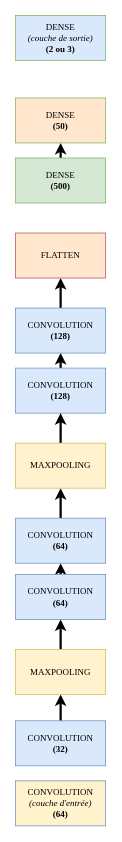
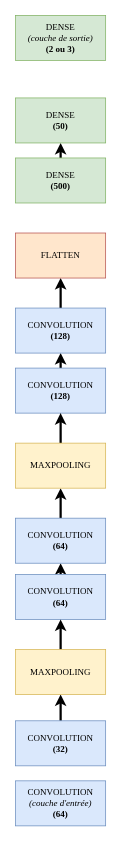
  <mxCell id="0" />
  <mxCell id="1" parent="0" />
- <mxCell id="2" value="&lt;font face=&quot;Iwona&quot;&gt;CONVOLUTION&lt;br&gt;&lt;i&gt;(couche d'entrée)&lt;/i&gt;&lt;br&gt;&lt;b&gt;(64)&lt;/b&gt;&lt;br&gt;&lt;/font&gt;" style="rounded=0;whiteSpace=wrap;html=1;rotation=0;fillColor=#fff2cc;strokeColor=#6c8ebf;" parent="1" vertex="1"><mxGeometry x="20" y="1040" width="120" height="60" as="geometry" /></mxCell>
+ <mxCell id="2" value="&lt;font face=&quot;Iwona&quot;&gt;CONVOLUTION&lt;br&gt;&lt;i&gt;(couche d'entrée)&lt;/i&gt;&lt;br&gt;&lt;b&gt;(64)&lt;/b&gt;&lt;br&gt;&lt;/font&gt;" style="rounded=0;whiteSpace=wrap;html=1;rotation=0;fillColor=#dae8fc;strokeColor=#6c8ebf;" parent="1" vertex="1"><mxGeometry x="20" y="1040" width="120" height="60" as="geometry" /></mxCell>
  <mxCell id="3" style="edgeStyle=orthogonalEdgeStyle;rounded=0;orthogonalLoop=1;jettySize=auto;html=1;exitX=0.5;exitY=0;exitDx=0;exitDy=0;entryX=0.5;entryY=1;entryDx=0;entryDy=0;strokeWidth=3;" parent="1" source="4" target="19" edge="1"><mxGeometry relative="1" as="geometry" /></mxCell>
  <mxCell id="4" value="&lt;span style=&quot;font-family: &amp;#34;iwona&amp;#34;&quot;&gt;CONVOLUTION&lt;/span&gt;&lt;font face=&quot;Iwona&quot;&gt;&lt;br&gt;&lt;b&gt;(32)&lt;/b&gt;&lt;br&gt;&lt;/font&gt;" style="rounded=0;whiteSpace=wrap;html=1;rotation=0;fillColor=#dae8fc;strokeColor=#6c8ebf;" parent="1" vertex="1"><mxGeometry x="20" y="960" width="120" height="60" as="geometry" /></mxCell>
  <mxCell id="5" style="edgeStyle=orthogonalEdgeStyle;rounded=0;orthogonalLoop=1;jettySize=auto;html=1;exitX=0.5;exitY=0;exitDx=0;exitDy=0;entryX=0.5;entryY=1;entryDx=0;entryDy=0;strokeWidth=3;" parent="1" source="6" target="8" edge="1"><mxGeometry relative="1" as="geometry" /></mxCell>
  <mxCell id="6" value="&lt;span style=&quot;font-family: &amp;#34;iwona&amp;#34;&quot;&gt;CONVOLUTION&lt;/span&gt;&lt;font face=&quot;Iwona&quot;&gt;&lt;br&gt;&lt;/font&gt;&lt;b style=&quot;font-family: &amp;#34;iwona&amp;#34;&quot;&gt;(64)&lt;/b&gt;&lt;font face=&quot;Iwona&quot;&gt;&lt;br&gt;&lt;/font&gt;" style="rounded=0;whiteSpace=wrap;html=1;rotation=0;fillColor=#dae8fc;strokeColor=#6c8ebf;" parent="1" vertex="1"><mxGeometry x="20" y="765" width="120" height="60" as="geometry" /></mxCell>
  <mxCell id="7" style="edgeStyle=orthogonalEdgeStyle;rounded=0;orthogonalLoop=1;jettySize=auto;html=1;exitX=0.5;exitY=0;exitDx=0;exitDy=0;entryX=0.5;entryY=1;entryDx=0;entryDy=0;strokeWidth=3;" parent="1" source="8" target="21" edge="1"><mxGeometry relative="1" as="geometry" /></mxCell>
  <mxCell id="8" value="&lt;span style=&quot;font-family: &amp;#34;iwona&amp;#34;&quot;&gt;CONVOLUTION&lt;/span&gt;&lt;font face=&quot;Iwona&quot;&gt;&lt;br&gt;&lt;/font&gt;&lt;b style=&quot;font-family: &amp;#34;iwona&amp;#34;&quot;&gt;(64)&lt;/b&gt;&lt;font face=&quot;Iwona&quot;&gt;&lt;br&gt;&lt;/font&gt;" style="rounded=0;whiteSpace=wrap;html=1;rotation=0;fillColor=#dae8fc;strokeColor=#6c8ebf;" parent="1" vertex="1"><mxGeometry x="20" y="690" width="120" height="60" as="geometry" /></mxCell>
  <mxCell id="9" style="edgeStyle=orthogonalEdgeStyle;rounded=0;orthogonalLoop=1;jettySize=auto;html=1;exitX=0.5;exitY=0;exitDx=0;exitDy=0;entryX=0.5;entryY=1;entryDx=0;entryDy=0;strokeWidth=3;" parent="1" source="10" target="12" edge="1"><mxGeometry relative="1" as="geometry" /></mxCell>
  <mxCell id="10" value="&lt;span style=&quot;font-family: &amp;#34;iwona&amp;#34;&quot;&gt;CONVOLUTION&lt;/span&gt;&lt;font face=&quot;Iwona&quot;&gt;&lt;br&gt;&lt;/font&gt;&lt;b style=&quot;font-family: &amp;#34;iwona&amp;#34;&quot;&gt;(128)&lt;/b&gt;&lt;font face=&quot;Iwona&quot;&gt;&lt;br&gt;&lt;/font&gt;" style="rounded=0;whiteSpace=wrap;html=1;rotation=0;fillColor=#dae8fc;strokeColor=#6c8ebf;" parent="1" vertex="1"><mxGeometry x="20" y="490" width="120" height="60" as="geometry" /></mxCell>
  <mxCell id="11" style="edgeStyle=orthogonalEdgeStyle;rounded=0;orthogonalLoop=1;jettySize=auto;html=1;exitX=0.5;exitY=0;exitDx=0;exitDy=0;entryX=0.5;entryY=1;entryDx=0;entryDy=0;strokeWidth=3;" parent="1" source="12" target="16" edge="1"><mxGeometry relative="1" as="geometry" /></mxCell>
  <mxCell id="12" value="&lt;span style=&quot;font-family: &amp;#34;iwona&amp;#34;&quot;&gt;CONVOLUTION&lt;/span&gt;&lt;font face=&quot;Iwona&quot;&gt;&lt;br&gt;&lt;/font&gt;&lt;b style=&quot;font-family: &amp;#34;iwona&amp;#34;&quot;&gt;(128)&lt;/b&gt;&lt;font face=&quot;Iwona&quot;&gt;&lt;br&gt;&lt;/font&gt;" style="rounded=0;whiteSpace=wrap;html=1;rotation=0;fillColor=#dae8fc;strokeColor=#6c8ebf;" parent="1" vertex="1"><mxGeometry x="20" y="410" width="120" height="60" as="geometry" /></mxCell>
  <mxCell id="13" style="edgeStyle=orthogonalEdgeStyle;rounded=0;orthogonalLoop=1;jettySize=auto;html=1;exitX=0.5;exitY=0;exitDx=0;exitDy=0;entryX=0.5;entryY=1;entryDx=0;entryDy=0;strokeWidth=3;dashed=1;" parent="1" source="14" target="15" edge="1"><mxGeometry relative="1" as="geometry" /></mxCell>
  <mxCell id="14" value="&lt;font face=&quot;Iwona&quot;&gt;DENSE&lt;br&gt;&lt;/font&gt;&lt;b style=&quot;font-family: &amp;#34;iwona&amp;#34;&quot;&gt;(500)&lt;/b&gt;&lt;font face=&quot;Iwona&quot;&gt;&lt;br&gt;&lt;/font&gt;" style="rounded=0;whiteSpace=wrap;html=1;rotation=0;fillColor=#d5e8d4;strokeColor=#82b366;" parent="1" vertex="1"><mxGeometry x="20" y="210" width="120" height="60" as="geometry" /></mxCell>
- <mxCell id="15" value="&lt;font face=&quot;Iwona&quot;&gt;DENSE&lt;br&gt;&lt;/font&gt;&lt;b style=&quot;font-family: &amp;#34;iwona&amp;#34;&quot;&gt;(50)&lt;/b&gt;&lt;font face=&quot;Iwona&quot;&gt;&lt;br&gt;&lt;/font&gt;" style="rounded=0;whiteSpace=wrap;html=1;rotation=0;fillColor=#ffe6cc;strokeColor=#82b366;" parent="1" vertex="1"><mxGeometry x="20" y="130" width="120" height="60" as="geometry" /></mxCell>
+ <mxCell id="15" value="&lt;font face=&quot;Iwona&quot;&gt;DENSE&lt;br&gt;&lt;/font&gt;&lt;b style=&quot;font-family: &amp;#34;iwona&amp;#34;&quot;&gt;(50)&lt;/b&gt;&lt;font face=&quot;Iwona&quot;&gt;&lt;br&gt;&lt;/font&gt;" style="rounded=0;whiteSpace=wrap;html=1;rotation=0;fillColor=#d5e8d4;strokeColor=#82b366;" parent="1" vertex="1"><mxGeometry x="20" y="130" width="120" height="60" as="geometry" /></mxCell>
  <mxCell id="16" value="&lt;font face=&quot;Iwona&quot;&gt;FLATTEN&lt;/font&gt;" style="rounded=0;whiteSpace=wrap;html=1;rotation=0;fillColor=#ffe6cc;strokeColor=#b85450;" parent="1" vertex="1"><mxGeometry x="20" y="310" width="120" height="60" as="geometry" /></mxCell>
- <mxCell id="17" value="&lt;font face=&quot;Iwona&quot;&gt;DENSE&lt;br&gt;&lt;i&gt;(couche de sortie)&lt;br&gt;&lt;/i&gt;&lt;/font&gt;&lt;b style=&quot;font-family: &amp;#34;iwona&amp;#34;&quot;&gt;(2 ou 3)&lt;/b&gt;&lt;font face=&quot;Iwona&quot;&gt;&lt;i&gt;&lt;br&gt;&lt;/i&gt;&lt;/font&gt;" style="rounded=0;whiteSpace=wrap;html=1;rotation=0;fillColor=#dae8fc;strokeColor=#82b366;" parent="1" vertex="1"><mxGeometry x="20" y="20" width="120" height="60" as="geometry" /></mxCell>
+ <mxCell id="17" value="&lt;font face=&quot;Iwona&quot;&gt;DENSE&lt;br&gt;&lt;i&gt;(couche de sortie)&lt;br&gt;&lt;/i&gt;&lt;/font&gt;&lt;b style=&quot;font-family: &amp;#34;iwona&amp;#34;&quot;&gt;(2 ou 3)&lt;/b&gt;&lt;font face=&quot;Iwona&quot;&gt;&lt;i&gt;&lt;br&gt;&lt;/i&gt;&lt;/font&gt;" style="rounded=0;whiteSpace=wrap;html=1;rotation=0;fillColor=#d5e8d4;strokeColor=#82b366;" parent="1" vertex="1"><mxGeometry x="20" y="20" width="120" height="60" as="geometry" /></mxCell>
  <mxCell id="18" style="edgeStyle=orthogonalEdgeStyle;rounded=0;orthogonalLoop=1;jettySize=auto;html=1;exitX=0.5;exitY=0;exitDx=0;exitDy=0;entryX=0.5;entryY=1;entryDx=0;entryDy=0;strokeWidth=3;" parent="1" source="19" target="6" edge="1"><mxGeometry relative="1" as="geometry" /></mxCell>
  <mxCell id="19" value="&lt;font face=&quot;Iwona&quot;&gt;MAXPOOLING&lt;br&gt;&lt;/font&gt;" style="rounded=0;whiteSpace=wrap;html=1;rotation=0;fillColor=#fff2cc;strokeColor=#d6b656;" parent="1" vertex="1"><mxGeometry x="20" y="865" width="120" height="60" as="geometry" /></mxCell>
  <mxCell id="20" style="edgeStyle=orthogonalEdgeStyle;rounded=0;orthogonalLoop=1;jettySize=auto;html=1;exitX=0.5;exitY=0;exitDx=0;exitDy=0;entryX=0.5;entryY=1;entryDx=0;entryDy=0;strokeWidth=3;" parent="1" source="21" target="10" edge="1"><mxGeometry relative="1" as="geometry" /></mxCell>
  <mxCell id="21" value="&lt;span style=&quot;font-family: &amp;#34;iwona&amp;#34;&quot;&gt;MAXPOOLING&lt;/span&gt;&lt;font face=&quot;Iwona&quot;&gt;&lt;br&gt;&lt;/font&gt;" style="rounded=0;whiteSpace=wrap;html=1;rotation=0;fillColor=#fff2cc;strokeColor=#d6b656;" parent="1" vertex="1"><mxGeometry x="20" y="590" width="120" height="60" as="geometry" /></mxCell>
